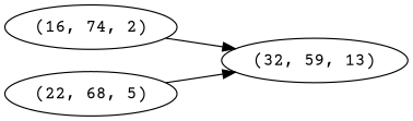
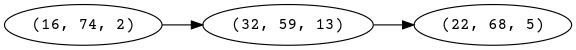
  digraph {
    fontname="Courier Prime"
    rankdir=LR
    node [fontname="Courier Prime"]
    edge [fontname="Courier Prime"]
    "(16, 74, 2)"
    "(32, 59, 13)"
    "(22, 68, 5)"
    "(16, 74, 2)" -> "(32, 59, 13)"
-   "(22, 68, 5)" -> "(32, 59, 13)"
+   "(32, 59, 13)" -> "(22, 68, 5)"
  }
